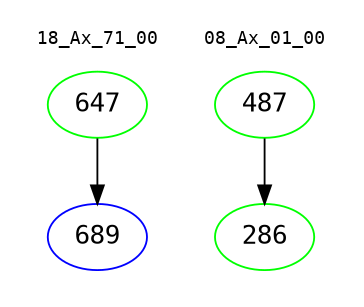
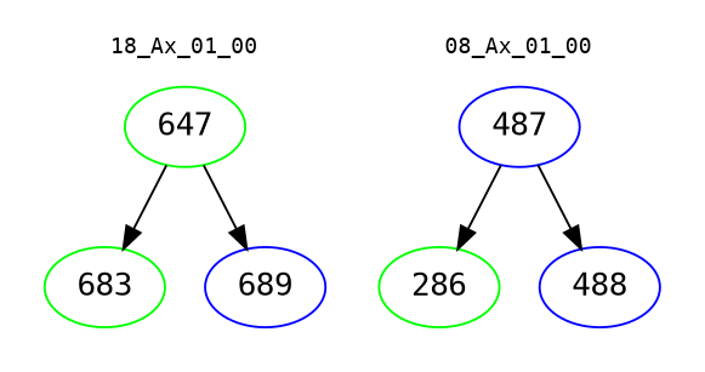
  digraph {
    fontname="DejaVu Sans Mono"
    node [color=green fontname="DejaVu Sans Mono"]
    edge [color=black fontname="DejaVu Sans Mono"]
    n1 [label=647]
+   n2 [label=683]
    n3 [color=blue label=689]
-   n4 [label=487]
+   n4 [color=blue label=487]
    n5 [label=286]
+   n6 [color=blue label=488]
    subgraph cluster_1 {
      color=white
      fontsize=10
-     label="18_Ax_71_00"
+     label="18_Ax_01_00"
      n1
+     n2
      n3
    }
    subgraph cluster_2 {
      color=white
      fontsize=10
      label="08_Ax_01_00"
      n4
      n5
+     n6
    }
+   n1 -> n2
    n1 -> n3
    n4 -> n5
+   n4 -> n6
  }
